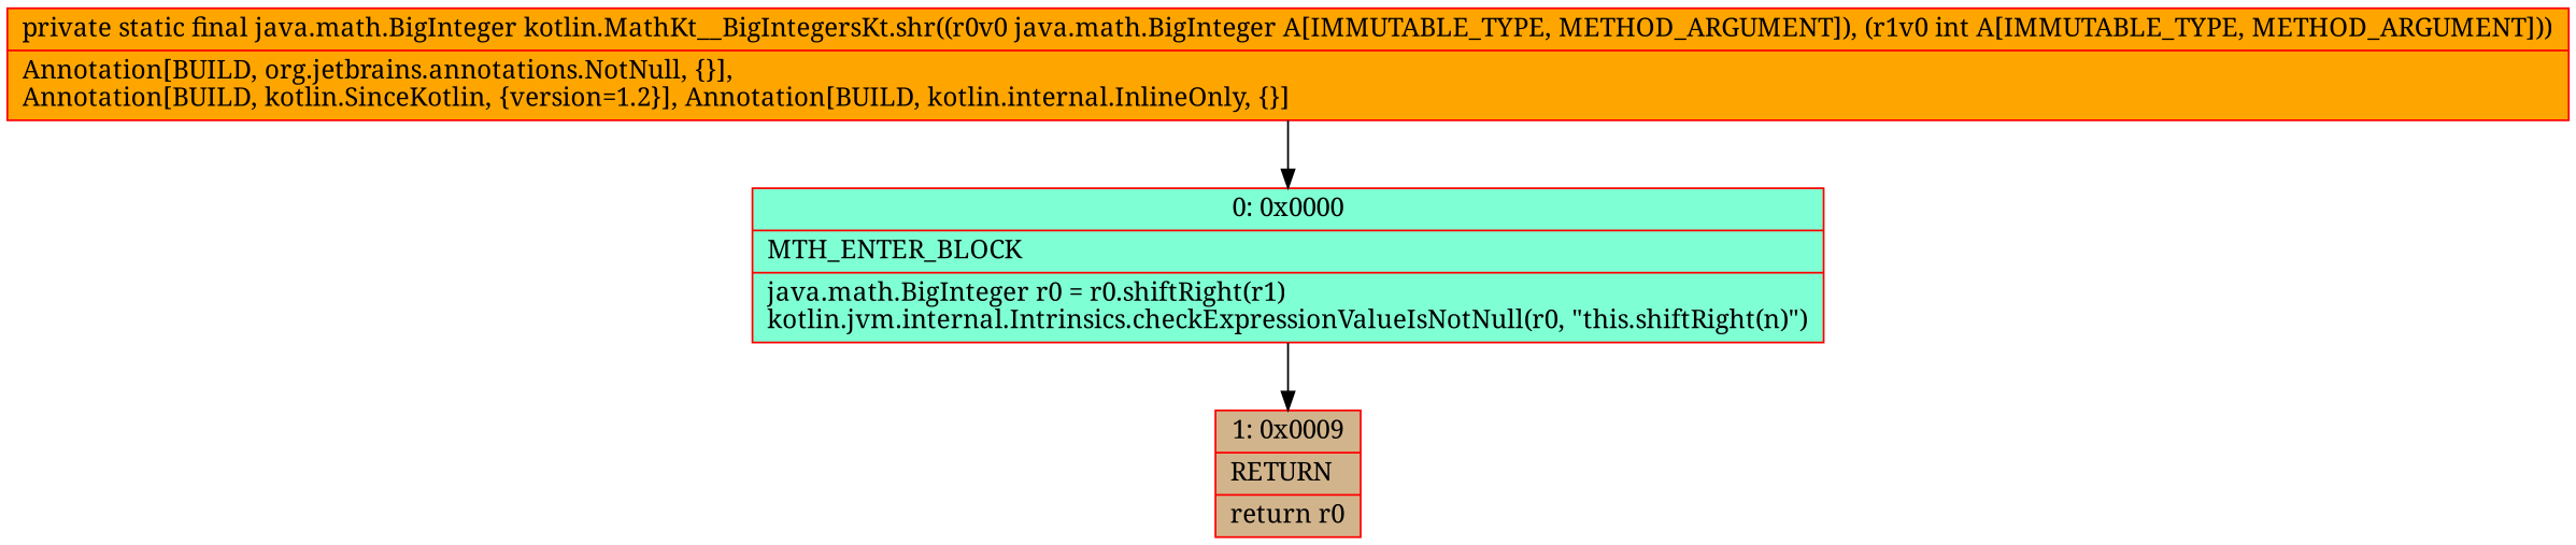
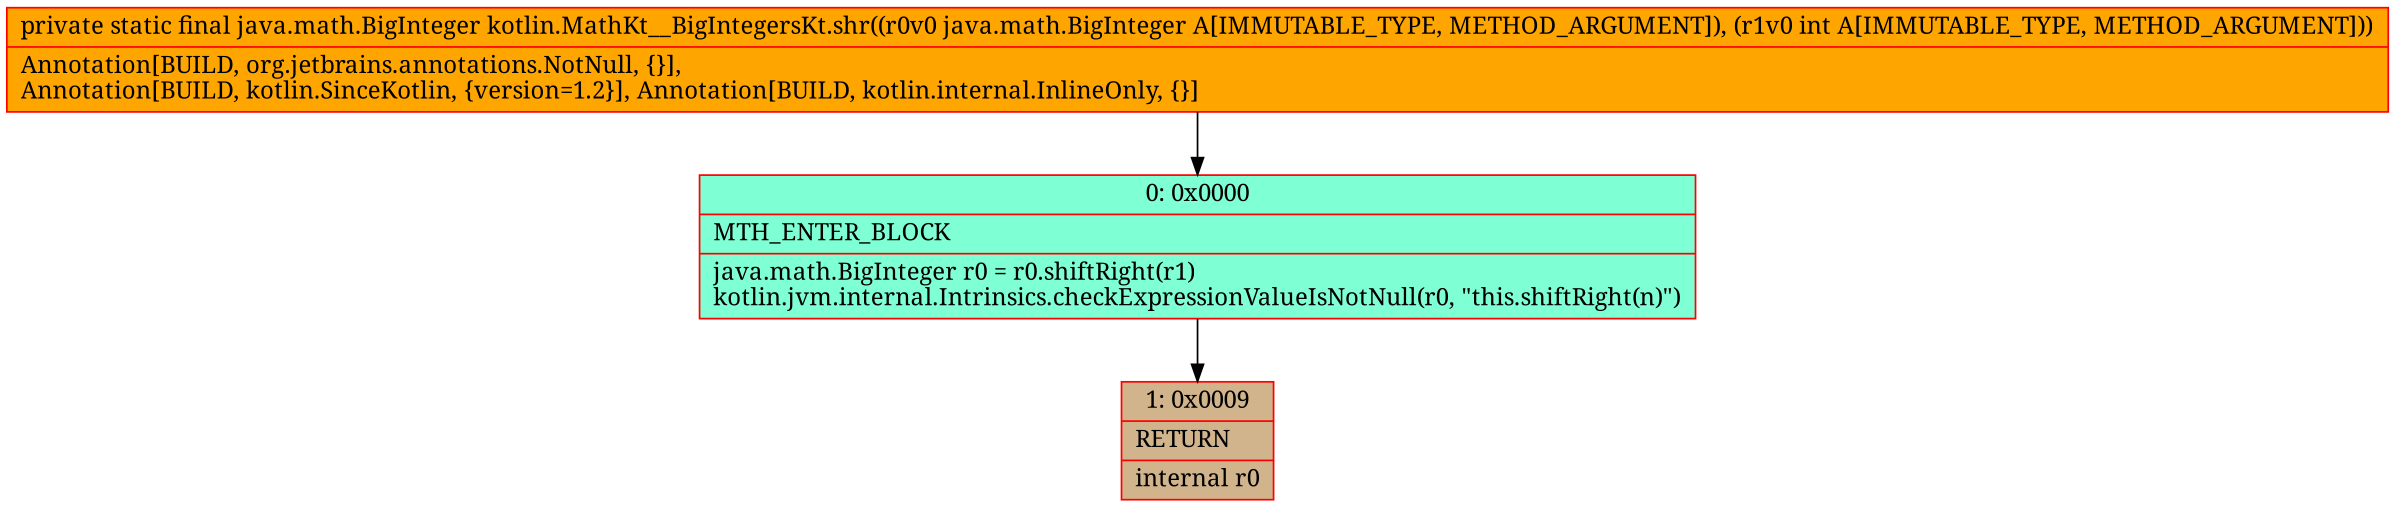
  digraph {
    fontname="Noto Serif"
    node [shape=record style=filled color=red fontname="Noto Serif"]
    edge [fontname="Noto Serif"]
    n1 [label="{0\:\ 0x0000|MTH_ENTER_BLOCK\l|java.math.BigInteger r0 = r0.shiftRight(r1)\lkotlin.jvm.internal.Intrinsics.checkExpressionValueIsNotNull(r0, \"this.shiftRight(n)\")\l}" fillcolor=aquamarine]
-   n2 [label="{1\:\ 0x0009|RETURN\l|return r0\l}" fillcolor=tan]
+   n2 [label="{1\:\ 0x0009|RETURN\l|internal r0\l}" fillcolor=tan]
    n3 [label="{private static final java.math.BigInteger kotlin.MathKt__BigIntegersKt.shr((r0v0 java.math.BigInteger A[IMMUTABLE_TYPE, METHOD_ARGUMENT]), (r1v0 int A[IMMUTABLE_TYPE, METHOD_ARGUMENT]))  | Annotation[BUILD, org.jetbrains.annotations.NotNull, \{\}], \lAnnotation[BUILD, kotlin.SinceKotlin, \{version=1.2\}], Annotation[BUILD, kotlin.internal.InlineOnly, \{\}]\l}" fillcolor=orange]
    n1 -> n2
    n3 -> n1
  }
